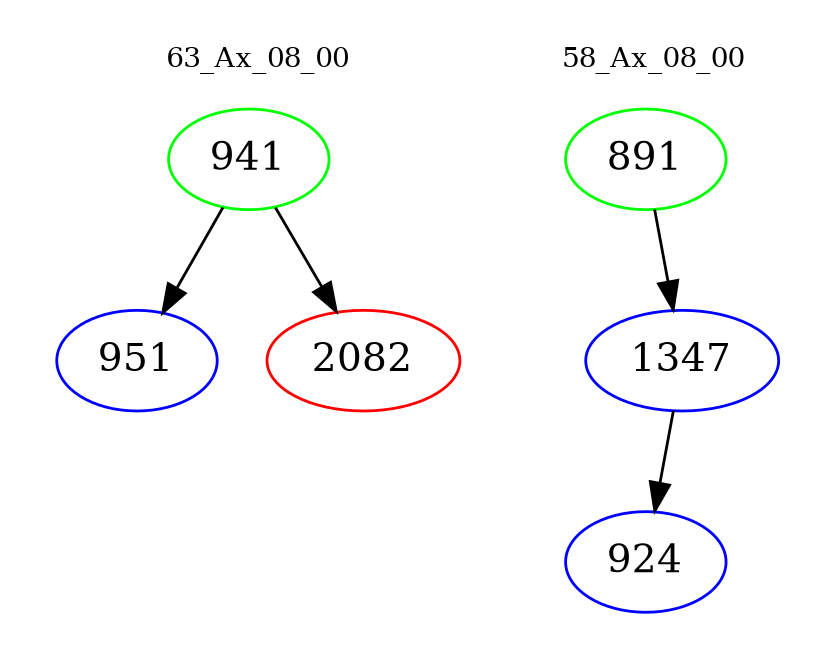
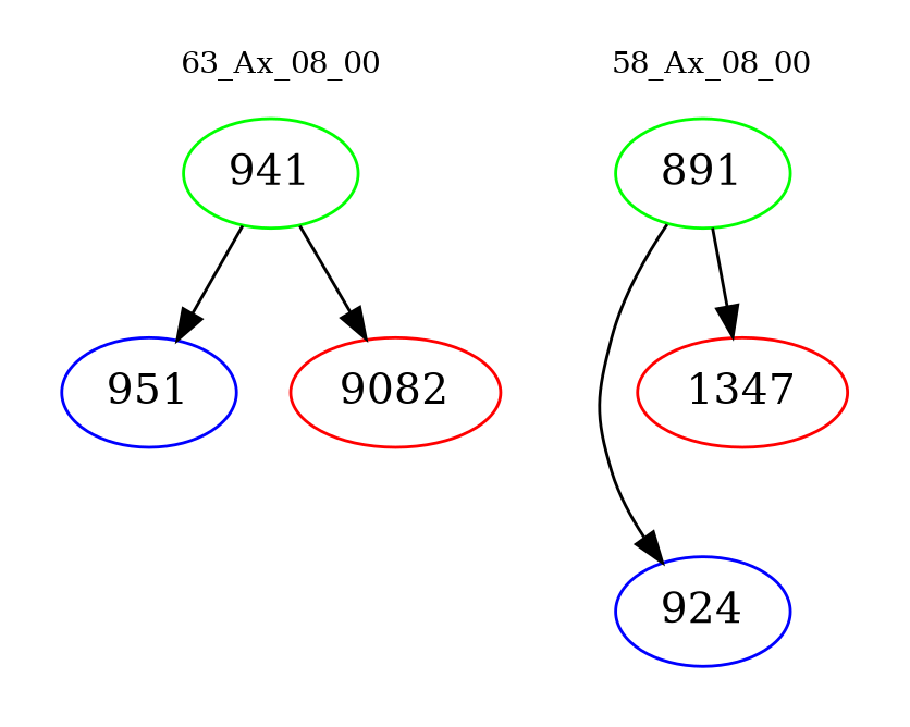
  digraph {
    node [color=green]
    edge [color=black]
    n1 [label=941]
    n2 [color=blue label=951]
-   n3 [color=red label=2082]
+   n3 [color=red label=9082]
    n4 [label=891]
    n5 [color=blue label=924]
-   n6 [color=blue label=1347]
+   n6 [color=red label=1347]
    subgraph cluster_1 {
      color=white
      fontsize=10
      label="63_Ax_08_00"
      n1
      n2
      n3
    }
    subgraph cluster_2 {
      color=white
      fontsize=10
      label="58_Ax_08_00"
      n4
      n5
      n6
    }
    n1 -> n2
    n1 -> n3
-   n6 -> n5
+   n4 -> n5
    n4 -> n6
  }
